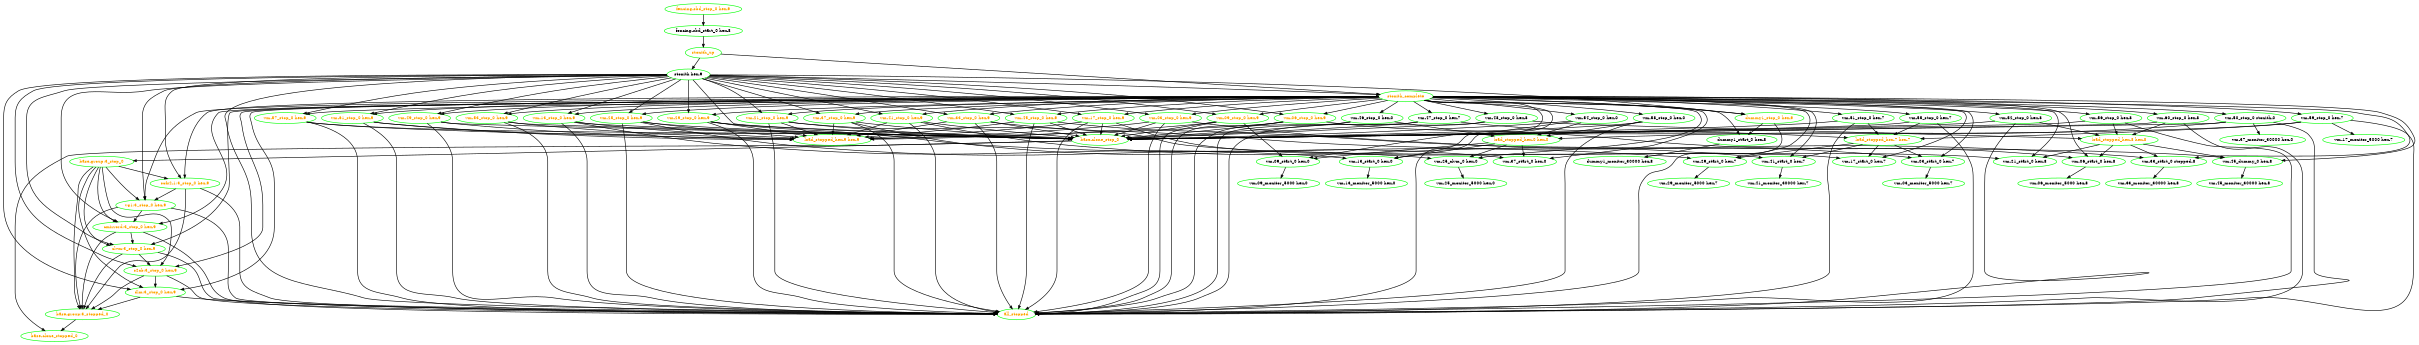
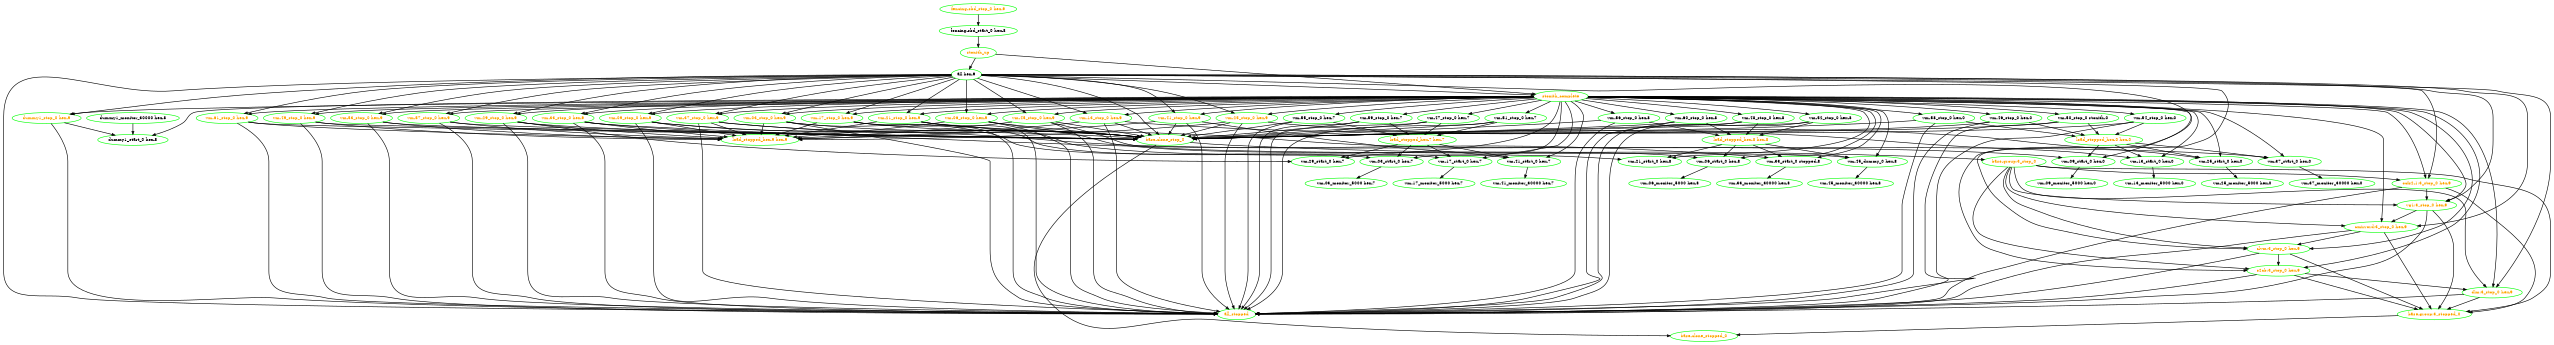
  digraph {
    node [color=green fontcolor=black style=bold]
    edge [style=bold]
    all_stopped [fontcolor=orange]
    "base-clone_stop_0" [fontcolor=orange]
    "base-clone_stopped_0" [fontcolor=orange]
    "base-group:3_stop_0" [fontcolor=orange]
    "base-group:3_stopped_0" [fontcolor=orange]
    "clvm:3_stop_0 hex-9" [fontcolor=orange]
    "cmirrord:3_stop_0 hex-9" [fontcolor=orange]
    "dlm:3_stop_0 hex-9" [fontcolor=orange]
    "o2cb:3_stop_0 hex-9" [fontcolor=orange]
    "ocfs2-1:3_stop_0 hex-9" [fontcolor=orange]
    "vg1:3_stop_0 hex-9" [fontcolor=orange]
    "dummy1_start_0 hex-8"
    "dummy1_monitor_30000 hex-8"
    "dummy1_stop_0 hex-9" [fontcolor=orange]
    stonith_up [fontcolor=orange]
    "fencing-sbd_start_0 hex-8"
-   "stonith hex-9"
+   "stonith hex-9" [label="all hex-9"]
    stonith_complete [fontcolor=orange]
    "vm-03_stop_0 hex-9" [fontcolor=orange]
    "vm-06_stop_0 hex-9" [fontcolor=orange]
    "vm-09_stop_0 hex-9" [fontcolor=orange]
    "vm-13_stop_0 hex-9" [fontcolor=orange]
    "vm-17_stop_0 hex-9" [fontcolor=orange]
    "vm-21_stop_0 hex-9" [fontcolor=orange]
    "vm-25_stop_0 hex-9" [fontcolor=orange]
    "vm-29_stop_0 hex-9" [fontcolor=orange]
    "vm-33_stop_0 hex-9" [fontcolor=orange]
    "vm-37_stop_0 hex-9" [fontcolor=orange]
    "vm-41_stop_0 hex-9" [fontcolor=orange]
    "vm-45_stop_0 hex-9" [fontcolor=orange]
    "vm-49_stop_0 hex-9" [fontcolor=orange]
    "vm-53_stop_0 hex-9" [fontcolor=orange]
    "vm-57_stop_0 hex-9" [fontcolor=orange]
    "vm-61_stop_0 hex-9" [fontcolor=orange]
    "vm-09_start_0 hex-0"
    "vm-13_start_0 hex-0"
-   "vm-25_start_0 hex-0" [label="vm-25_clvm_0 hex-0"]
+   "vm-25_start_0 hex-0"
    "vm-37_start_0 hex-0"
    "vm-03_start_0 hex-7"
    "vm-17_start_0 hex-7"
    "vm-29_start_0 hex-7"
    "vm-41_start_0 hex-7"
    "vm-06_start_0 hex-8"
    "vm-21_start_0 hex-8"
    n45 [label="vm-33_start_0 stopped-8"]
    n46 [label="vm-45_dummy_0 hex-8"]
    "vm-46_stop_0 hex-0"
    "vm-47_stop_0 hex-7"
    "vm-48_stop_0 hex-8"
    n50 [label="vm-50_stop_0 stonith-0"]
    "vm-51_stop_0 hex-7"
    "vm-52_stop_0 hex-8"
    "vm-54_stop_0 hex-0"
    "vm-55_stop_0 hex-7"
    "vm-56_stop_0 hex-8"
    "vm-58_stop_0 hex-0"
    "vm-59_stop_0 hex-7"
    "vm-60_stop_0 hex-8"
    "fencing-sbd_stop_0 hex-9" [fontcolor=orange]
    "load_stopped_hex-0 hex-0" [fontcolor=orange]
    "vm-09_monitor_5000 hex-0"
    "vm-13_monitor_5000 hex-0"
    "vm-25_monitor_5000 hex-0"
    "vm-37_monitor_30000 hex-0"
    "load_stopped_hex-7 hex-7" [fontcolor=orange]
    "vm-03_monitor_5000 hex-7"
    "vm-17_monitor_5000 hex-7"
-   "vm-29_monitor_5000 hex-7"
    "vm-41_monitor_30000 hex-7"
    "load_stopped_hex-8 hex-8" [fontcolor=orange]
    "vm-06_monitor_5000 hex-8"
    "vm-33_monitor_30000 hex-8"
    "vm-45_monitor_30000 hex-8"
    "load_stopped_hex-9 hex-9" [fontcolor=orange]
    "base-clone_stop_0" -> "base-clone_stopped_0"
    "base-clone_stop_0" -> "base-group:3_stop_0"
    "base-group:3_stop_0" -> "base-group:3_stopped_0"
    "base-group:3_stop_0" -> "clvm:3_stop_0 hex-9"
    "base-group:3_stop_0" -> "cmirrord:3_stop_0 hex-9"
    "base-group:3_stop_0" -> "dlm:3_stop_0 hex-9"
    "base-group:3_stop_0" -> "o2cb:3_stop_0 hex-9"
    "base-group:3_stop_0" -> "ocfs2-1:3_stop_0 hex-9"
    "base-group:3_stop_0" -> "vg1:3_stop_0 hex-9"
    "base-group:3_stopped_0" -> "base-clone_stopped_0"
    "clvm:3_stop_0 hex-9" -> all_stopped
    "clvm:3_stop_0 hex-9" -> "base-group:3_stopped_0"
    "clvm:3_stop_0 hex-9" -> "o2cb:3_stop_0 hex-9"
    "cmirrord:3_stop_0 hex-9" -> all_stopped
    "cmirrord:3_stop_0 hex-9" -> "base-group:3_stopped_0"
    "cmirrord:3_stop_0 hex-9" -> "clvm:3_stop_0 hex-9"
    "dlm:3_stop_0 hex-9" -> all_stopped
    "dlm:3_stop_0 hex-9" -> "base-group:3_stopped_0"
    "o2cb:3_stop_0 hex-9" -> all_stopped
    "o2cb:3_stop_0 hex-9" -> "base-group:3_stopped_0"
    "o2cb:3_stop_0 hex-9" -> "dlm:3_stop_0 hex-9"
    "ocfs2-1:3_stop_0 hex-9" -> all_stopped
    "ocfs2-1:3_stop_0 hex-9" -> "base-group:3_stopped_0"
    "ocfs2-1:3_stop_0 hex-9" -> "vg1:3_stop_0 hex-9"
    "vg1:3_stop_0 hex-9" -> all_stopped
    "vg1:3_stop_0 hex-9" -> "base-group:3_stopped_0"
    "vg1:3_stop_0 hex-9" -> "cmirrord:3_stop_0 hex-9"
-   "dummy1_start_0 hex-8" -> "dummy1_monitor_30000 hex-8"
+   "dummy1_monitor_30000 hex-8" -> "dummy1_start_0 hex-8"
    "dummy1_stop_0 hex-9" -> all_stopped
    "dummy1_stop_0 hex-9" -> "dummy1_start_0 hex-8"
    stonith_up -> "stonith hex-9"
    stonith_up -> stonith_complete
    "fencing-sbd_start_0 hex-8" -> stonith_up
    "stonith hex-9" -> all_stopped
    "stonith hex-9" -> "base-clone_stop_0"
    "stonith hex-9" -> "clvm:3_stop_0 hex-9"
    "stonith hex-9" -> "cmirrord:3_stop_0 hex-9"
    "stonith hex-9" -> "dlm:3_stop_0 hex-9"
    "stonith hex-9" -> "o2cb:3_stop_0 hex-9"
    "stonith hex-9" -> "ocfs2-1:3_stop_0 hex-9"
    "stonith hex-9" -> "vg1:3_stop_0 hex-9"
    "stonith hex-9" -> "dummy1_stop_0 hex-9"
    "stonith hex-9" -> stonith_complete
    "stonith hex-9" -> "vm-03_stop_0 hex-9"
    "stonith hex-9" -> "vm-06_stop_0 hex-9"
    "stonith hex-9" -> "vm-09_stop_0 hex-9"
    "stonith hex-9" -> "vm-13_stop_0 hex-9"
    "stonith hex-9" -> "vm-17_stop_0 hex-9"
    "stonith hex-9" -> "vm-21_stop_0 hex-9"
    "stonith hex-9" -> "vm-25_stop_0 hex-9"
    "stonith hex-9" -> "vm-29_stop_0 hex-9"
    "stonith hex-9" -> "vm-33_stop_0 hex-9"
    "stonith hex-9" -> "vm-37_stop_0 hex-9"
    "stonith hex-9" -> "vm-41_stop_0 hex-9"
    "stonith hex-9" -> "vm-45_stop_0 hex-9"
    "stonith hex-9" -> "vm-49_stop_0 hex-9"
    "stonith hex-9" -> "vm-53_stop_0 hex-9"
    "stonith hex-9" -> "vm-57_stop_0 hex-9"
    "stonith hex-9" -> "vm-61_stop_0 hex-9"
    stonith_complete -> "clvm:3_stop_0 hex-9"
    stonith_complete -> "cmirrord:3_stop_0 hex-9"
    stonith_complete -> "dlm:3_stop_0 hex-9"
    stonith_complete -> "o2cb:3_stop_0 hex-9"
    stonith_complete -> "ocfs2-1:3_stop_0 hex-9"
    stonith_complete -> "vg1:3_stop_0 hex-9"
    stonith_complete -> "dummy1_start_0 hex-8"
    stonith_complete -> "dummy1_stop_0 hex-9"
    stonith_complete -> "vm-03_stop_0 hex-9"
    stonith_complete -> "vm-06_stop_0 hex-9"
    stonith_complete -> "vm-09_stop_0 hex-9"
    stonith_complete -> "vm-13_stop_0 hex-9"
    stonith_complete -> "vm-17_stop_0 hex-9"
    stonith_complete -> "vm-21_stop_0 hex-9"
    stonith_complete -> "vm-25_stop_0 hex-9"
    stonith_complete -> "vm-29_stop_0 hex-9"
    stonith_complete -> "vm-33_stop_0 hex-9"
    stonith_complete -> "vm-37_stop_0 hex-9"
    stonith_complete -> "vm-41_stop_0 hex-9"
    stonith_complete -> "vm-45_stop_0 hex-9"
    stonith_complete -> "vm-49_stop_0 hex-9"
    stonith_complete -> "vm-53_stop_0 hex-9"
    stonith_complete -> "vm-57_stop_0 hex-9"
    stonith_complete -> "vm-61_stop_0 hex-9"
    stonith_complete -> "vm-09_start_0 hex-0"
    stonith_complete -> "vm-13_start_0 hex-0"
    stonith_complete -> "vm-25_start_0 hex-0"
    stonith_complete -> "vm-37_start_0 hex-0"
    stonith_complete -> "vm-03_start_0 hex-7"
    stonith_complete -> "vm-17_start_0 hex-7"
    stonith_complete -> "vm-29_start_0 hex-7"
    stonith_complete -> "vm-41_start_0 hex-7"
    stonith_complete -> "vm-06_start_0 hex-8"
    stonith_complete -> "vm-21_start_0 hex-8"
    stonith_complete -> n45
    stonith_complete -> n46
    stonith_complete -> "vm-46_stop_0 hex-0"
    stonith_complete -> "vm-47_stop_0 hex-7"
    stonith_complete -> "vm-48_stop_0 hex-8"
    stonith_complete -> n50
    stonith_complete -> "vm-51_stop_0 hex-7"
    stonith_complete -> "vm-52_stop_0 hex-8"
    stonith_complete -> "vm-54_stop_0 hex-0"
    stonith_complete -> "vm-55_stop_0 hex-7"
    stonith_complete -> "vm-56_stop_0 hex-8"
    stonith_complete -> "vm-58_stop_0 hex-0"
    stonith_complete -> "vm-59_stop_0 hex-7"
    stonith_complete -> "vm-60_stop_0 hex-8"
    "vm-03_stop_0 hex-9" -> all_stopped
    "vm-03_stop_0 hex-9" -> "base-clone_stop_0"
    "vm-03_stop_0 hex-9" -> "vm-03_start_0 hex-7"
    "vm-03_stop_0 hex-9" -> "load_stopped_hex-9 hex-9"
    "vm-06_stop_0 hex-9" -> all_stopped
    "vm-06_stop_0 hex-9" -> "base-clone_stop_0"
    "vm-06_stop_0 hex-9" -> "vm-06_start_0 hex-8"
    "vm-06_stop_0 hex-9" -> "load_stopped_hex-9 hex-9"
    "vm-09_stop_0 hex-9" -> all_stopped
    "vm-09_stop_0 hex-9" -> "base-clone_stop_0"
    "vm-09_stop_0 hex-9" -> "vm-09_start_0 hex-0"
    "vm-09_stop_0 hex-9" -> "load_stopped_hex-9 hex-9"
    "vm-13_stop_0 hex-9" -> all_stopped
    "vm-13_stop_0 hex-9" -> "base-clone_stop_0"
    "vm-13_stop_0 hex-9" -> "vm-13_start_0 hex-0"
    "vm-13_stop_0 hex-9" -> "load_stopped_hex-9 hex-9"
    "vm-17_stop_0 hex-9" -> all_stopped
    "vm-17_stop_0 hex-9" -> "base-clone_stop_0"
    "vm-17_stop_0 hex-9" -> "vm-17_start_0 hex-7"
    "vm-17_stop_0 hex-9" -> "load_stopped_hex-9 hex-9"
    "vm-21_stop_0 hex-9" -> all_stopped
    "vm-21_stop_0 hex-9" -> "base-clone_stop_0"
    "vm-21_stop_0 hex-9" -> "vm-21_start_0 hex-8"
    "vm-21_stop_0 hex-9" -> "load_stopped_hex-9 hex-9"
    "vm-25_stop_0 hex-9" -> all_stopped
    "vm-25_stop_0 hex-9" -> "base-clone_stop_0"
    "vm-25_stop_0 hex-9" -> "vm-25_start_0 hex-0"
    "vm-25_stop_0 hex-9" -> "load_stopped_hex-9 hex-9"
    "vm-29_stop_0 hex-9" -> all_stopped
    "vm-29_stop_0 hex-9" -> "base-clone_stop_0"
    "vm-29_stop_0 hex-9" -> "vm-29_start_0 hex-7"
    "vm-29_stop_0 hex-9" -> "load_stopped_hex-9 hex-9"
    "vm-33_stop_0 hex-9" -> all_stopped
    "vm-33_stop_0 hex-9" -> "base-clone_stop_0"
    "vm-33_stop_0 hex-9" -> n45
    "vm-33_stop_0 hex-9" -> "load_stopped_hex-9 hex-9"
    "vm-37_stop_0 hex-9" -> all_stopped
    "vm-37_stop_0 hex-9" -> "base-clone_stop_0"
    "vm-37_stop_0 hex-9" -> "vm-37_start_0 hex-0"
    "vm-37_stop_0 hex-9" -> "load_stopped_hex-9 hex-9"
    "vm-41_stop_0 hex-9" -> all_stopped
    "vm-41_stop_0 hex-9" -> "base-clone_stop_0"
    "vm-41_stop_0 hex-9" -> "vm-41_start_0 hex-7"
    "vm-41_stop_0 hex-9" -> "load_stopped_hex-9 hex-9"
    "vm-45_stop_0 hex-9" -> all_stopped
    "vm-45_stop_0 hex-9" -> "base-clone_stop_0"
    "vm-45_stop_0 hex-9" -> n46
    "vm-45_stop_0 hex-9" -> "load_stopped_hex-9 hex-9"
    "vm-49_stop_0 hex-9" -> all_stopped
    "vm-49_stop_0 hex-9" -> "base-clone_stop_0"
    "vm-49_stop_0 hex-9" -> "load_stopped_hex-9 hex-9"
    "vm-53_stop_0 hex-9" -> all_stopped
    "vm-53_stop_0 hex-9" -> "base-clone_stop_0"
    "vm-53_stop_0 hex-9" -> "load_stopped_hex-9 hex-9"
    "vm-57_stop_0 hex-9" -> all_stopped
    "vm-57_stop_0 hex-9" -> "base-clone_stop_0"
    "vm-57_stop_0 hex-9" -> "load_stopped_hex-9 hex-9"
    "vm-61_stop_0 hex-9" -> all_stopped
    "vm-61_stop_0 hex-9" -> "base-clone_stop_0"
    "vm-61_stop_0 hex-9" -> "load_stopped_hex-9 hex-9"
    "vm-09_start_0 hex-0" -> "vm-09_monitor_5000 hex-0"
    "vm-13_start_0 hex-0" -> "vm-13_monitor_5000 hex-0"
    "vm-25_start_0 hex-0" -> "vm-25_monitor_5000 hex-0"
-   n50 -> "vm-37_monitor_30000 hex-0"
+   "vm-37_start_0 hex-0" -> "vm-37_monitor_30000 hex-0"
    "vm-03_start_0 hex-7" -> "vm-03_monitor_5000 hex-7"
-   "vm-59_stop_0 hex-7" -> "vm-17_monitor_5000 hex-7"
-   "vm-29_start_0 hex-7" -> "vm-29_monitor_5000 hex-7"
+   "vm-17_start_0 hex-7" -> "vm-17_monitor_5000 hex-7"
    "vm-41_start_0 hex-7" -> "vm-41_monitor_30000 hex-7"
    "vm-06_start_0 hex-8" -> "vm-06_monitor_5000 hex-8"
    n45 -> "vm-33_monitor_30000 hex-8"
    n46 -> "vm-45_monitor_30000 hex-8"
    "vm-46_stop_0 hex-0" -> all_stopped
    "vm-46_stop_0 hex-0" -> "base-clone_stop_0"
    "vm-46_stop_0 hex-0" -> "load_stopped_hex-0 hex-0"
    "vm-47_stop_0 hex-7" -> all_stopped
    "vm-47_stop_0 hex-7" -> "base-clone_stop_0"
    "vm-47_stop_0 hex-7" -> "load_stopped_hex-7 hex-7"
    "vm-48_stop_0 hex-8" -> all_stopped
    "vm-48_stop_0 hex-8" -> "base-clone_stop_0"
    "vm-48_stop_0 hex-8" -> "load_stopped_hex-8 hex-8"
    n50 -> all_stopped
    n50 -> "base-clone_stop_0"
    n50 -> "load_stopped_hex-0 hex-0"
    "vm-51_stop_0 hex-7" -> all_stopped
    "vm-51_stop_0 hex-7" -> "base-clone_stop_0"
    "vm-51_stop_0 hex-7" -> "load_stopped_hex-7 hex-7"
    "vm-52_stop_0 hex-8" -> all_stopped
    "vm-52_stop_0 hex-8" -> "base-clone_stop_0"
    "vm-52_stop_0 hex-8" -> "load_stopped_hex-8 hex-8"
    "vm-54_stop_0 hex-0" -> all_stopped
    "vm-54_stop_0 hex-0" -> "base-clone_stop_0"
    "vm-54_stop_0 hex-0" -> "load_stopped_hex-0 hex-0"
    "vm-55_stop_0 hex-7" -> all_stopped
    "vm-55_stop_0 hex-7" -> "base-clone_stop_0"
    "vm-55_stop_0 hex-7" -> "load_stopped_hex-7 hex-7"
    "vm-56_stop_0 hex-8" -> all_stopped
    "vm-56_stop_0 hex-8" -> "base-clone_stop_0"
    "vm-56_stop_0 hex-8" -> "load_stopped_hex-8 hex-8"
    "vm-58_stop_0 hex-0" -> all_stopped
    "vm-58_stop_0 hex-0" -> "base-clone_stop_0"
    "vm-58_stop_0 hex-0" -> "load_stopped_hex-0 hex-0"
    "vm-59_stop_0 hex-7" -> all_stopped
    "vm-59_stop_0 hex-7" -> "base-clone_stop_0"
    "vm-59_stop_0 hex-7" -> "load_stopped_hex-7 hex-7"
    "vm-60_stop_0 hex-8" -> all_stopped
    "vm-60_stop_0 hex-8" -> "base-clone_stop_0"
    "vm-60_stop_0 hex-8" -> "load_stopped_hex-8 hex-8"
    "fencing-sbd_stop_0 hex-9" -> "fencing-sbd_start_0 hex-8"
    "load_stopped_hex-0 hex-0" -> "vm-09_start_0 hex-0"
    "load_stopped_hex-0 hex-0" -> "vm-13_start_0 hex-0"
    "load_stopped_hex-0 hex-0" -> "vm-25_start_0 hex-0"
    "load_stopped_hex-0 hex-0" -> "vm-37_start_0 hex-0"
    "load_stopped_hex-7 hex-7" -> "vm-03_start_0 hex-7"
    "load_stopped_hex-7 hex-7" -> "vm-17_start_0 hex-7"
    "load_stopped_hex-7 hex-7" -> "vm-29_start_0 hex-7"
    "load_stopped_hex-7 hex-7" -> "vm-41_start_0 hex-7"
    "load_stopped_hex-8 hex-8" -> "vm-06_start_0 hex-8"
    "load_stopped_hex-8 hex-8" -> "vm-21_start_0 hex-8"
    "load_stopped_hex-8 hex-8" -> n45
    "load_stopped_hex-8 hex-8" -> n46
  }
